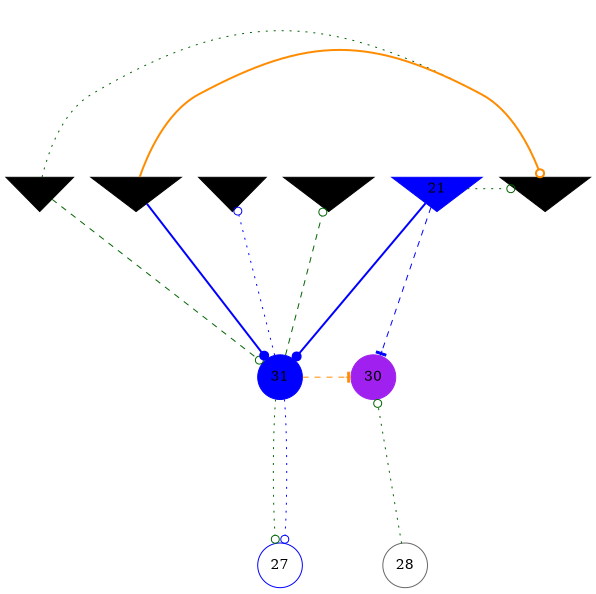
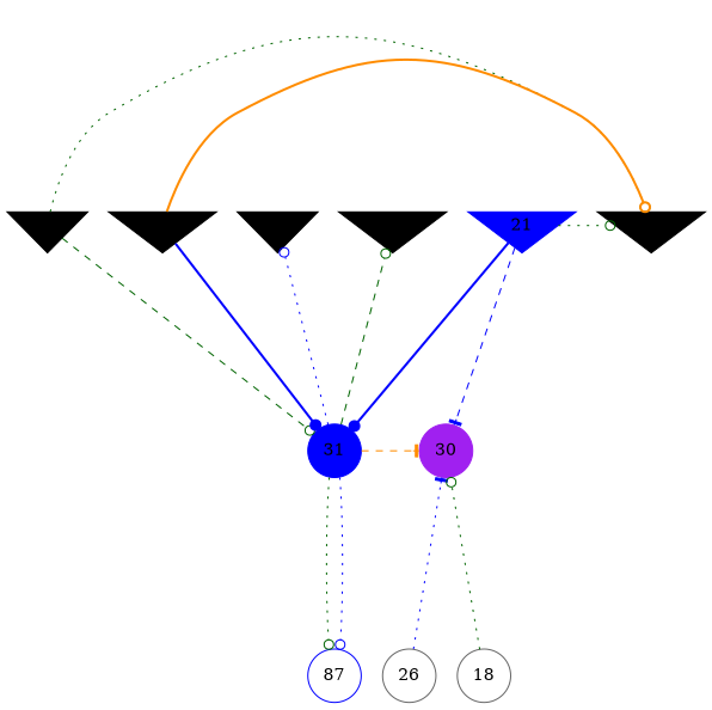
  digraph {
    ranksep=2.0
    node [color=black shape=invtriangle style=filled]
    edge [arrowhead=odot color=darkgreen style=dotted]
    7
    8
    12
    14
    19
    21 [color=blue]
-   27 [color=blue shape=circle style=""]
-   28 [color=gray40 shape=circle style=""]
+   26 [color=gray40 shape=circle style=""]
+   27 [color=blue shape=circle label=87 style=""]
+   28 [color=gray40 shape=circle label=18 style=""]
    30 [color=purple shape=circle]
    31 [color=blue shape=circle]
    subgraph sub_1 {
      rank=same
      7
      8
      12
      14
      19
      21
    }
    subgraph sub_2 {
      rank=same
+     26
      27
      28
    }
    subgraph sub_3 {
      rank=same
      30
      31
    }
    7 -> 12
    7 -> 31 [style=dashed]
    19 -> 12 [color=darkorange style=bold]
    19 -> 31 [arrowhead=dot color=blue style=bold]
    21 -> 12
    21 -> 30 [arrowhead=tee color=blue style=dashed]
    21 -> 31 [arrowhead=dot color=blue style=bold]
+   26 -> 30 [arrowhead=tee color=blue]
    28 -> 30
    31 -> 8 [color=blue]
    31 -> 14 [style=dashed]
    31 -> 27
    31 -> 27 [color=blue]
    31 -> 30 [arrowhead=tee color=darkorange style=dashed]
  }
